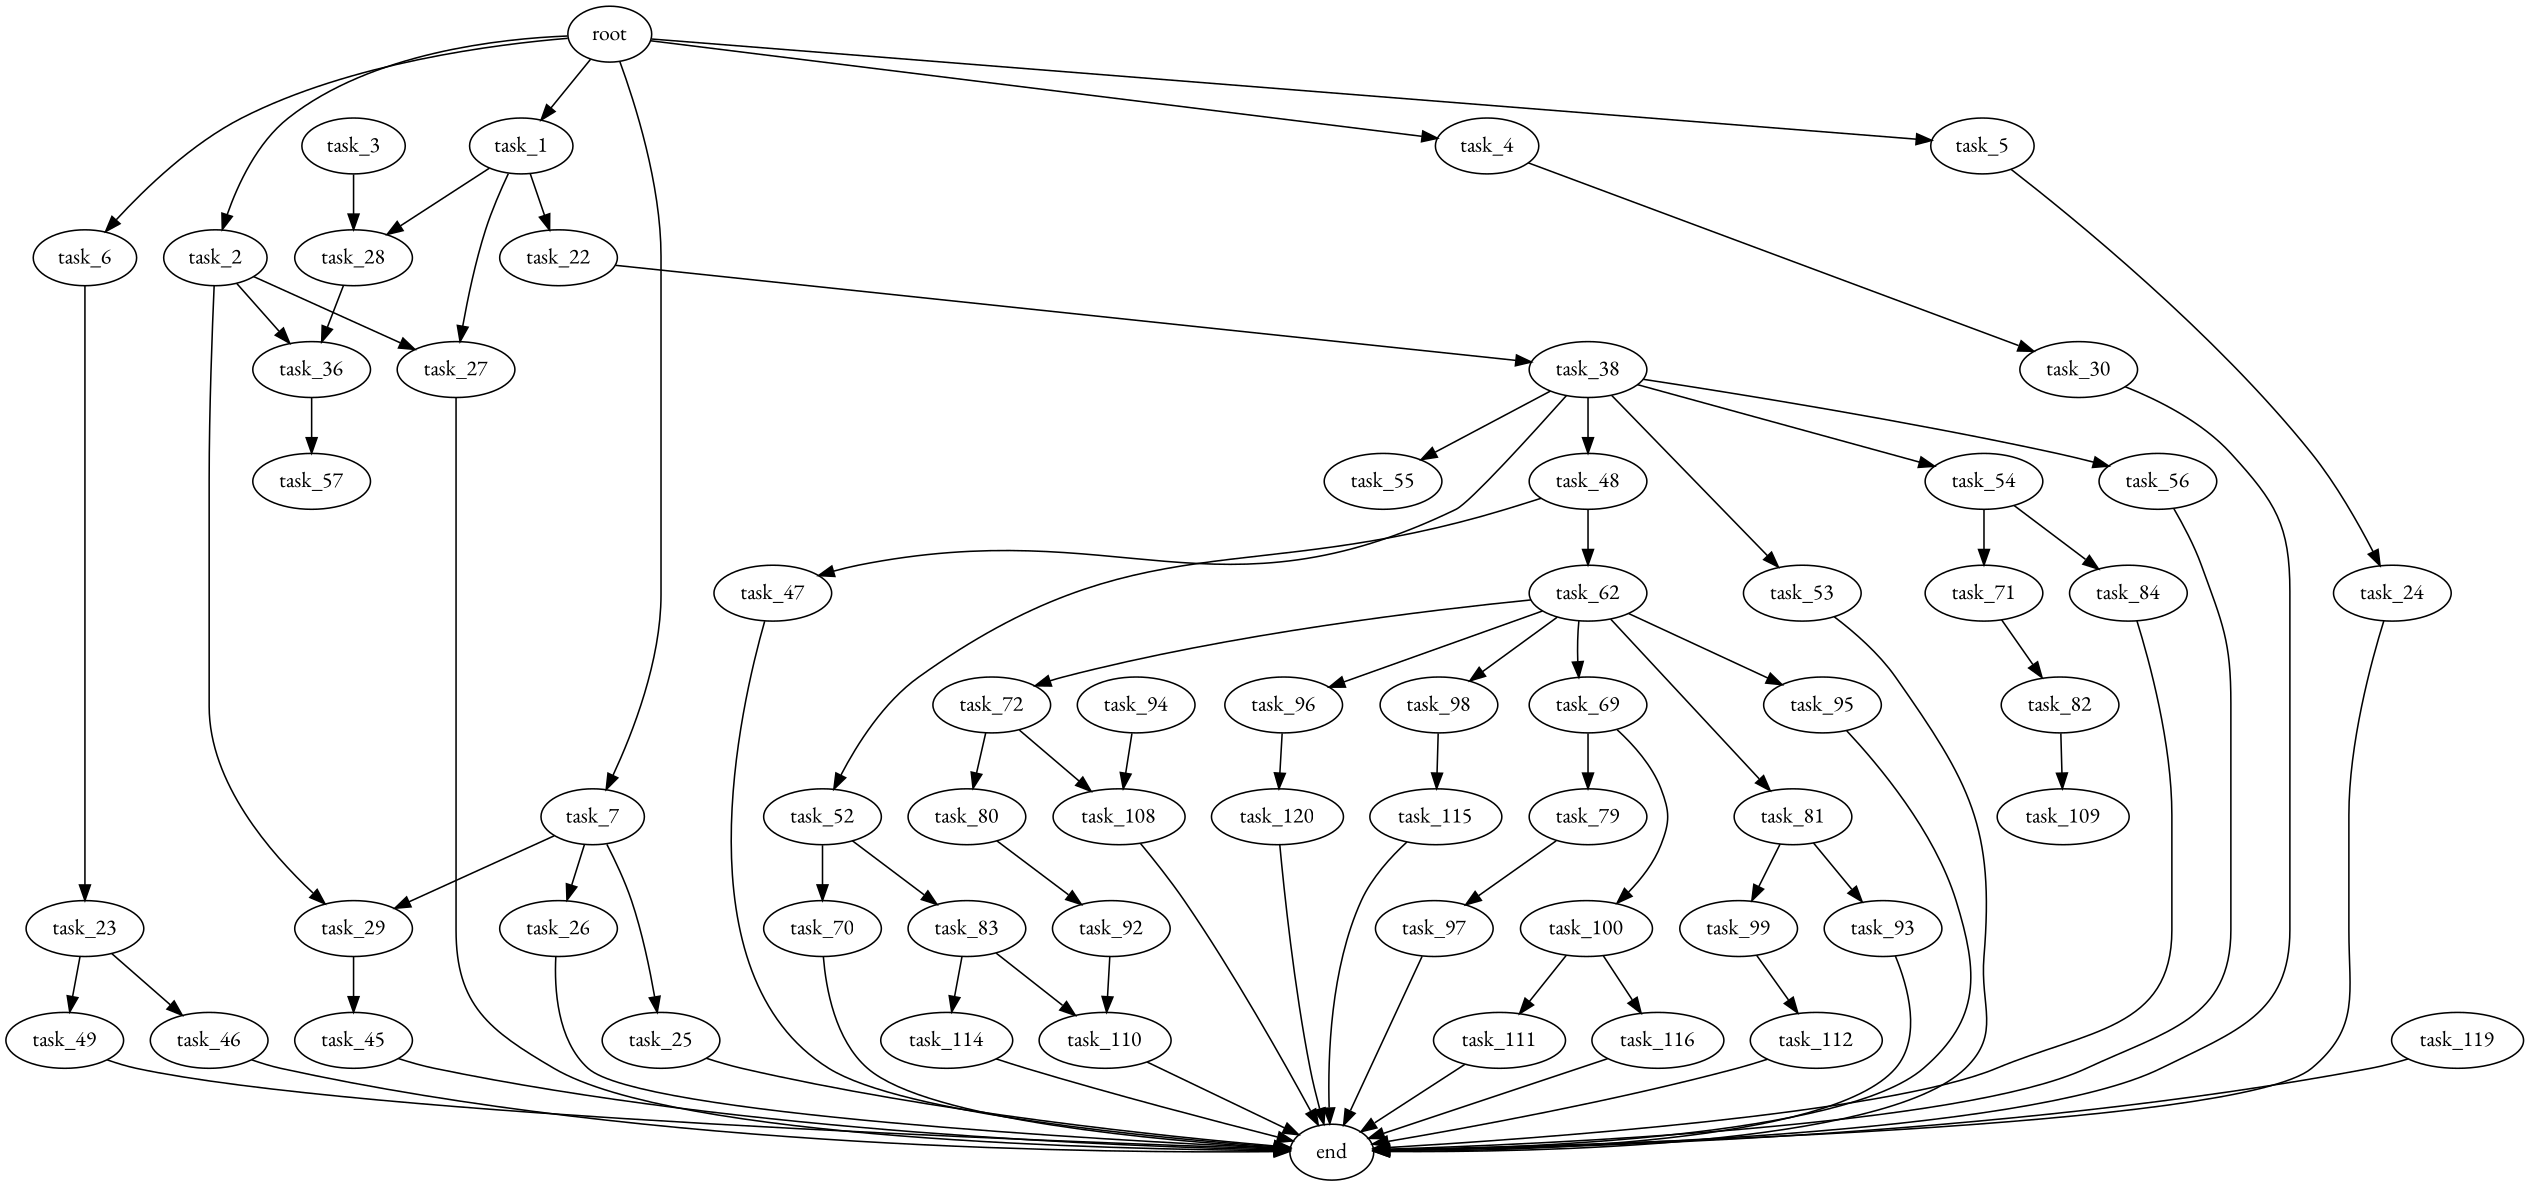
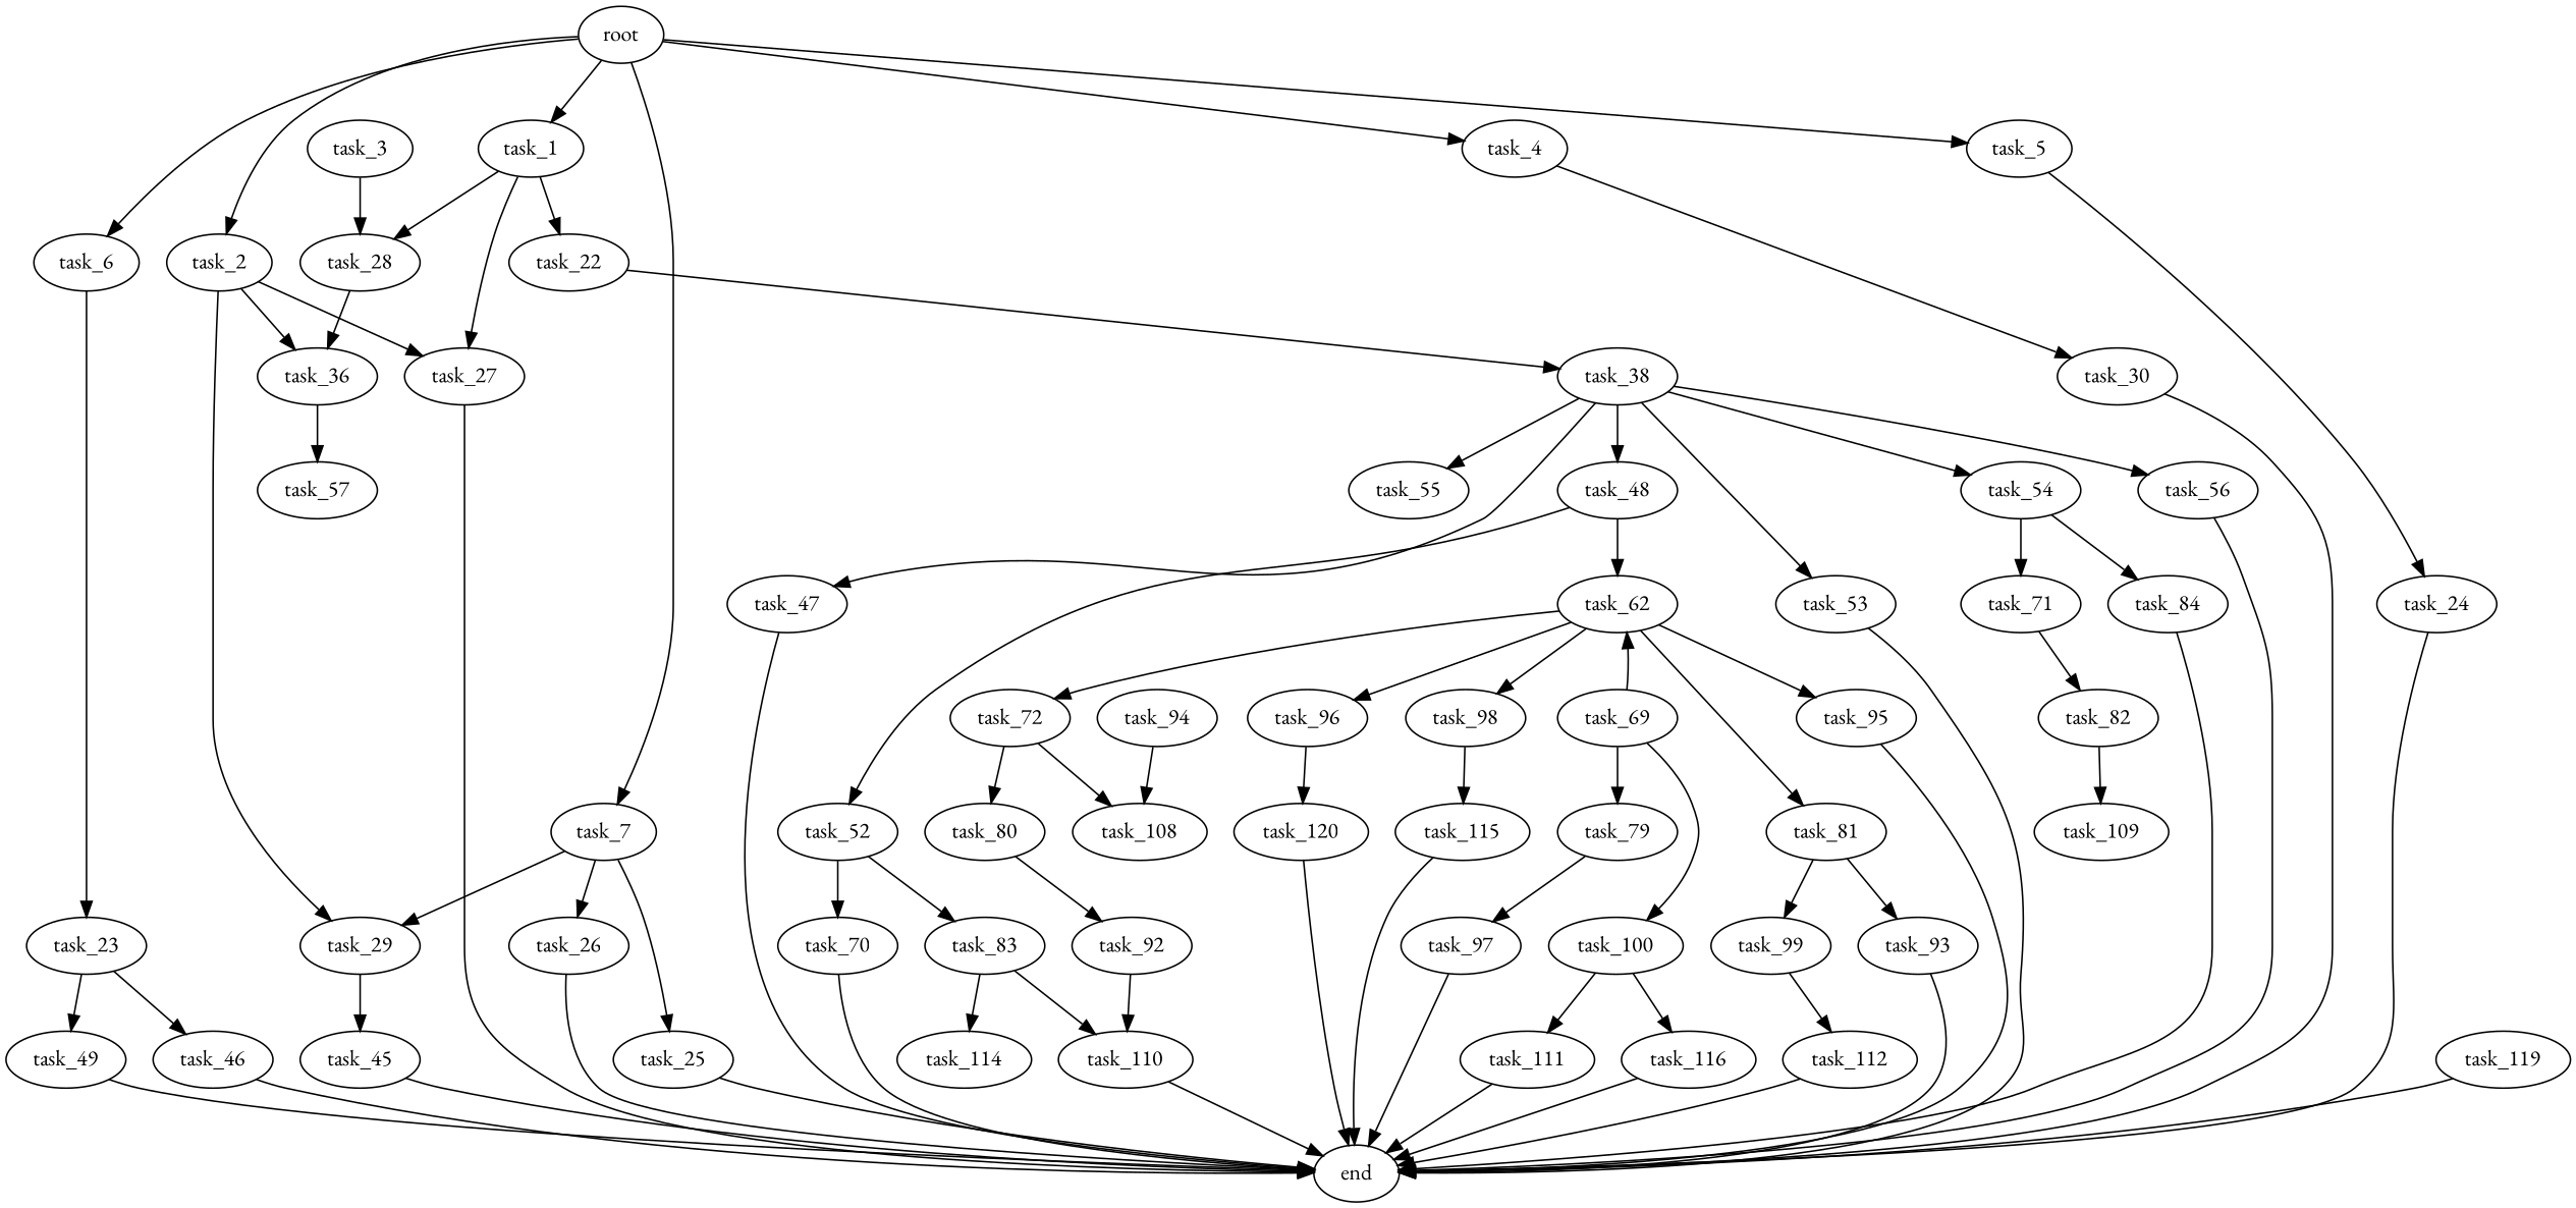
  digraph {
    fontname="EB Garamond"
    node [fontname="EB Garamond"]
    edge [fontname="EB Garamond"]
    root
    task_1
    task_2
    task_4
    task_5
    task_6
    task_7
    task_22
    task_27
    task_28
    task_29
    task_36
    task_3
    task_30
    task_24
    task_23
    task_25
    task_26
    task_38
    end
    task_45
    task_57
    task_46
    task_49
    task_47
    task_48
    task_53
    task_54
    task_55
    task_56
    task_52
    task_62
    task_71
    task_84
    task_70
    task_83
    task_69
    task_72
    task_81
    task_95
    task_96
    task_98
    task_110
    task_114
    task_82
    task_79
    task_100
    task_80
    task_108
    task_93
    task_99
    task_120
    task_115
    task_97
    task_111
    task_116
    task_109
    task_92
    task_94
    task_112
    task_119
    root -> task_1
    root -> task_2
    root -> task_4
    root -> task_5
    root -> task_6
    root -> task_7
    task_1 -> task_22
    task_1 -> task_27
    task_1 -> task_28
    task_2 -> task_27
    task_2 -> task_29
    task_2 -> task_36
    task_4 -> task_30
    task_5 -> task_24
    task_6 -> task_23
    task_7 -> task_29
    task_7 -> task_25
    task_7 -> task_26
    task_22 -> task_38
    task_27 -> end
    task_28 -> task_36
    task_29 -> task_45
    task_36 -> task_57
    task_3 -> task_28
    task_30 -> end
    task_24 -> end
    task_23 -> task_46
    task_23 -> task_49
    task_25 -> end
    task_26 -> end
    task_38 -> task_47
    task_38 -> task_48
    task_38 -> task_53
    task_38 -> task_54
    task_38 -> task_55
    task_38 -> task_56
    task_45 -> end
    task_46 -> end
    task_49 -> end
    task_47 -> end
    task_48 -> task_52
    task_48 -> task_62
    task_53 -> end
    task_54 -> task_71
    task_54 -> task_84
    task_56 -> end
    task_52 -> task_70
    task_52 -> task_83
-   task_62 -> task_69
+   task_69 -> task_62
    task_62 -> task_72
    task_62 -> task_81
    task_62 -> task_95
    task_62 -> task_96
    task_62 -> task_98
    task_71 -> task_82
    task_84 -> end
    task_70 -> end
    task_83 -> task_110
    task_83 -> task_114
    task_69 -> task_79
    task_69 -> task_100
    task_72 -> task_80
    task_72 -> task_108
    task_81 -> task_93
    task_81 -> task_99
    task_95 -> end
    task_96 -> task_120
    task_98 -> task_115
    task_110 -> end
-   task_114 -> end
    task_82 -> task_109
    task_79 -> task_97
    task_100 -> task_111
    task_100 -> task_116
    task_80 -> task_92
-   task_108 -> end
    task_93 -> end
    task_99 -> task_112
    task_120 -> end
    task_115 -> end
    task_97 -> end
    task_111 -> end
    task_116 -> end
    task_92 -> task_110
    task_94 -> task_108
    task_112 -> end
    task_119 -> end
  }
